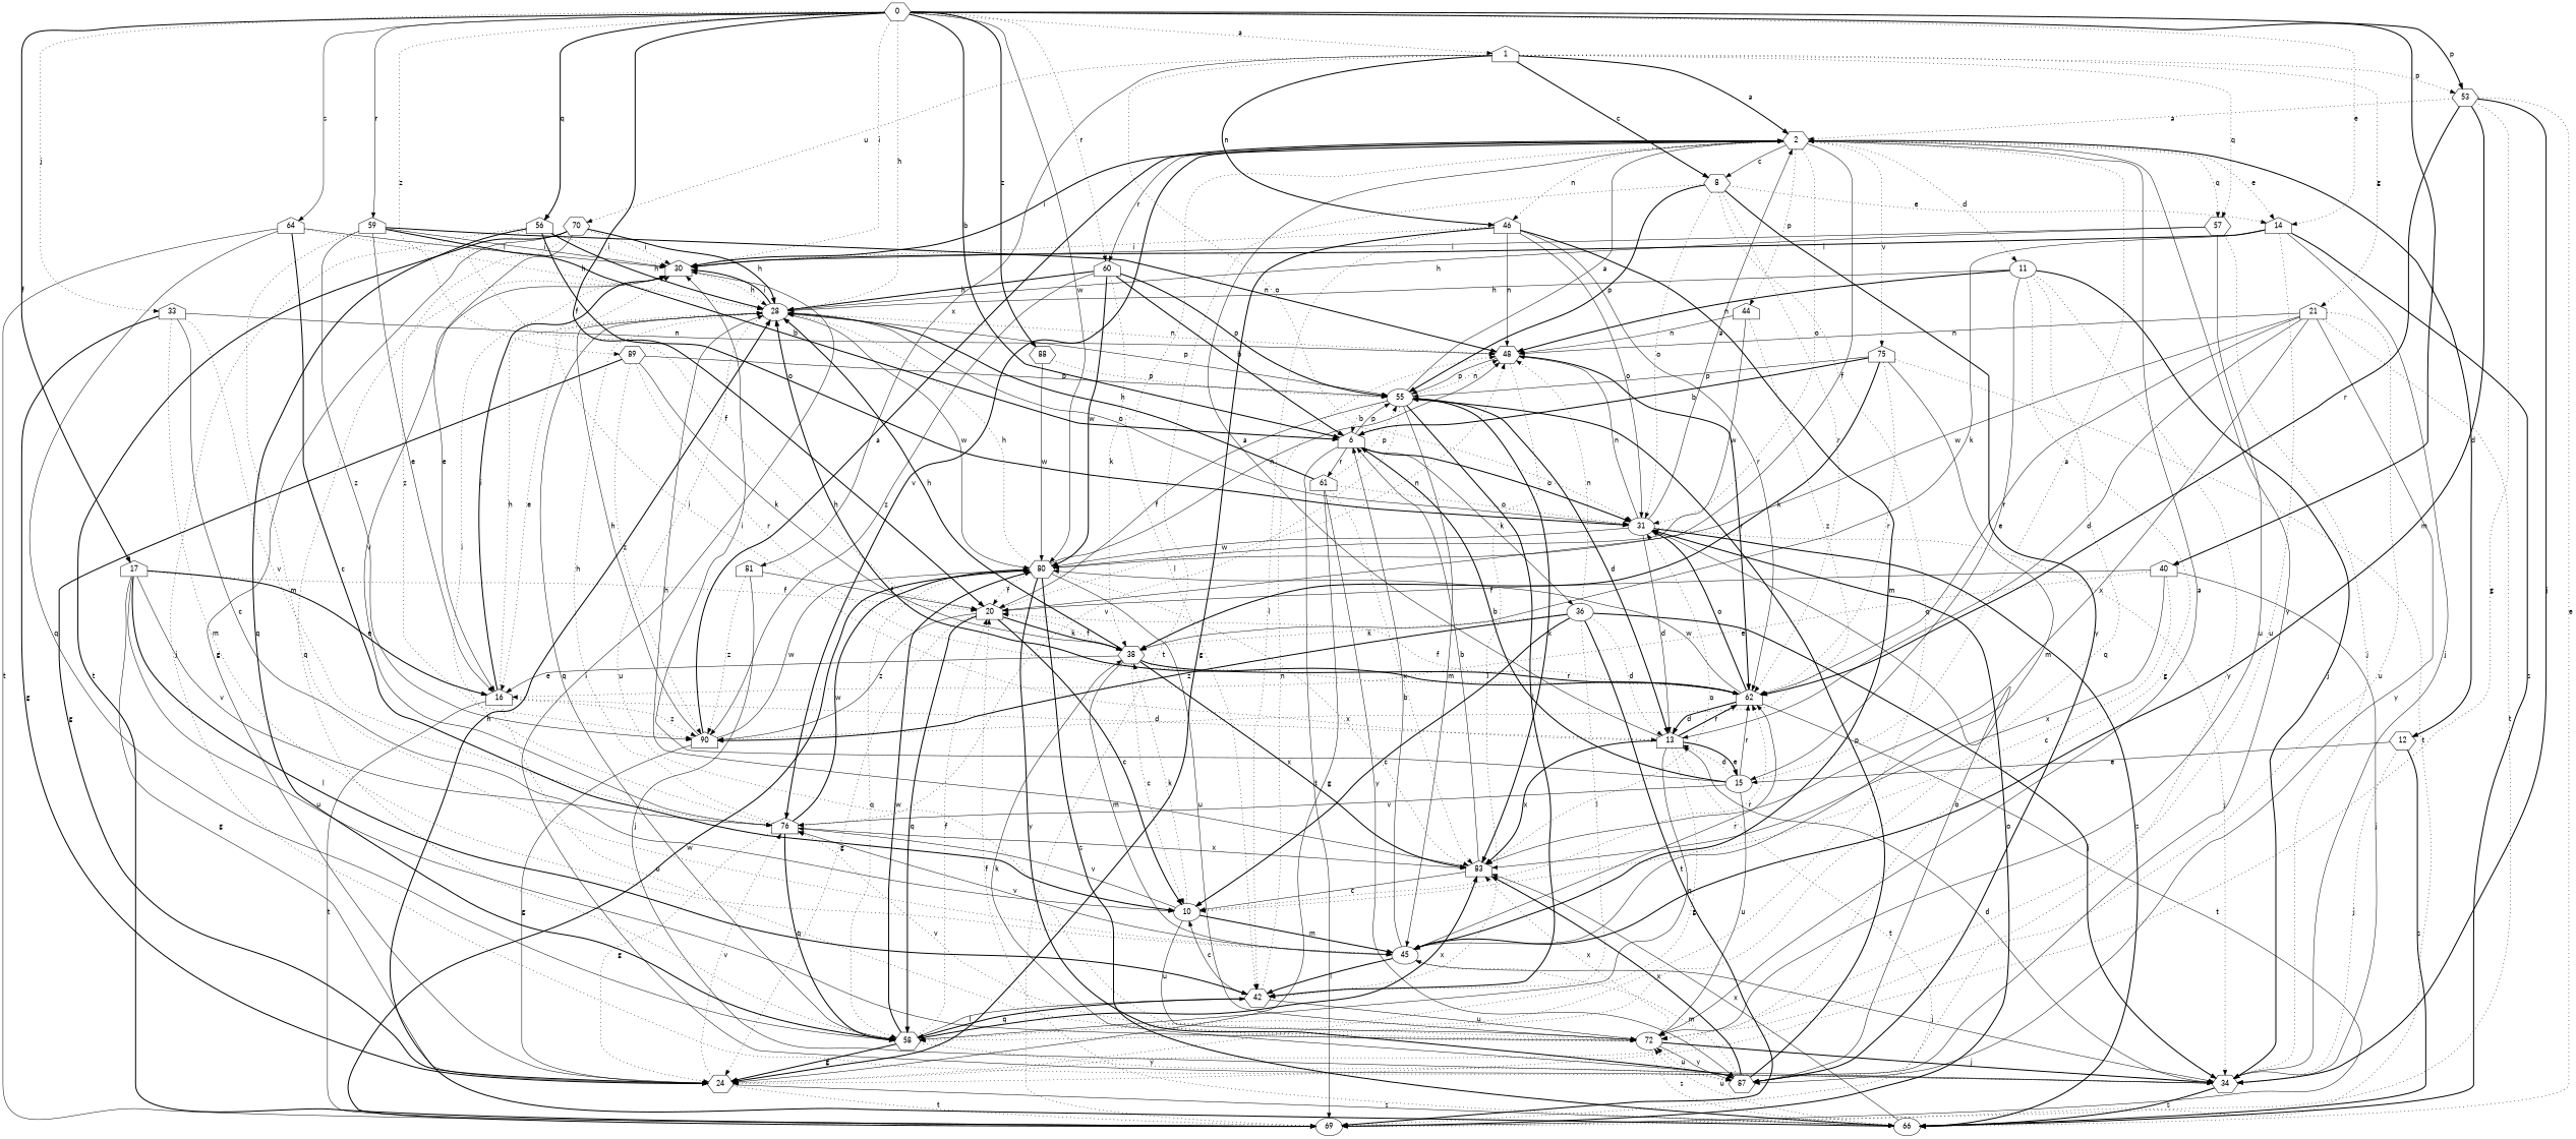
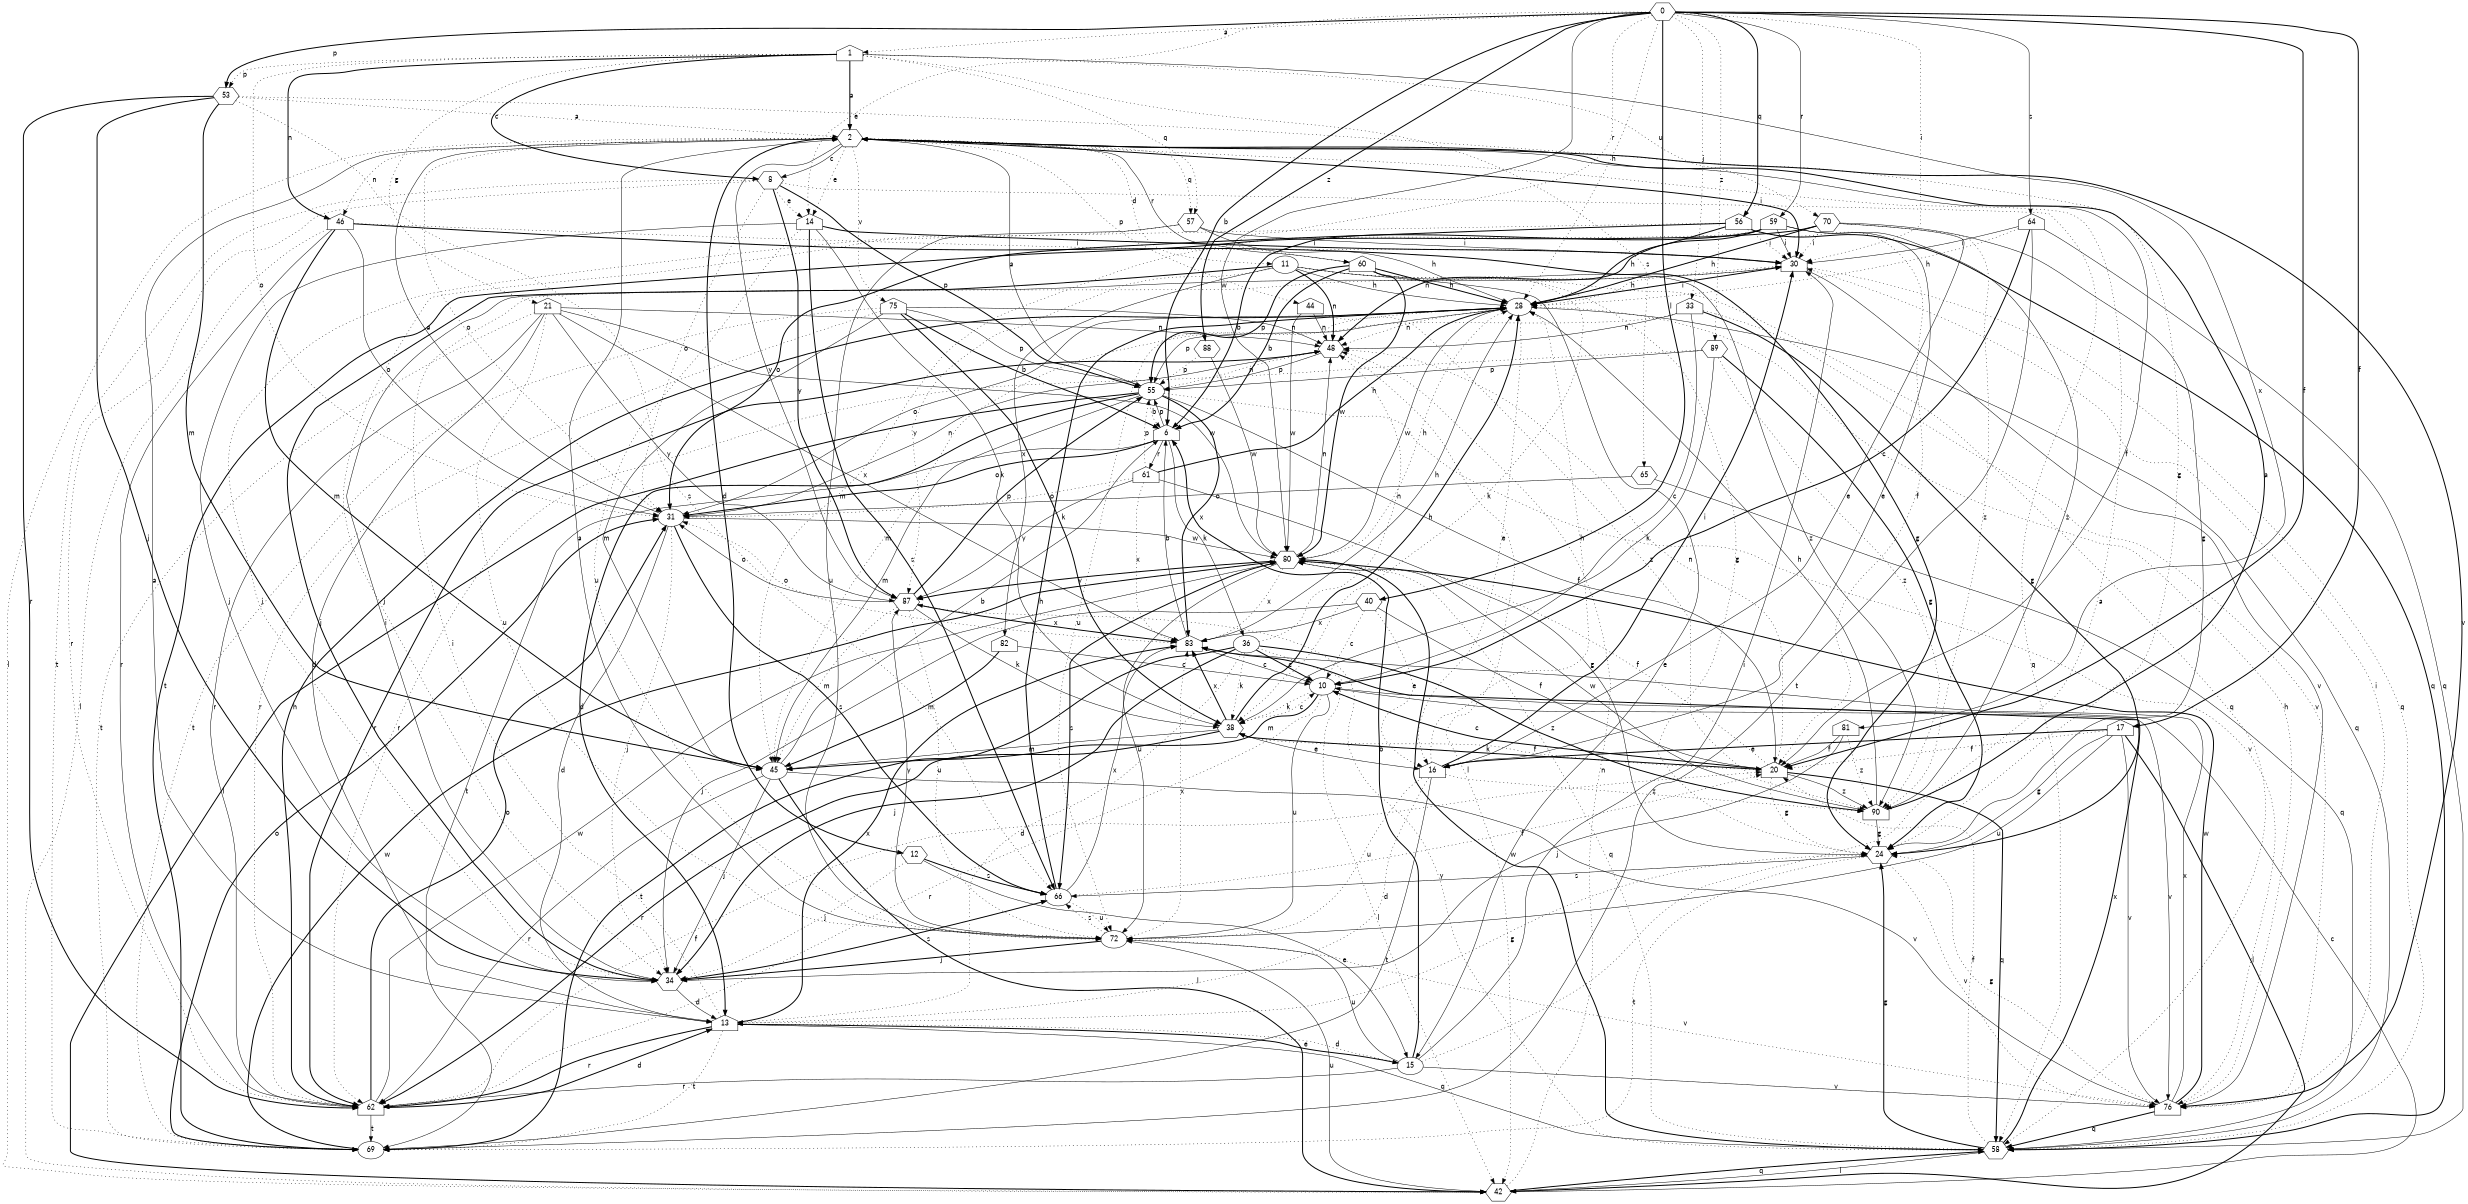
  strict digraph {
    fontname=Lato
    node [fontname=Lato shape=house]
    edge [fontname=Lato style=dotted]
    0 [shape=hexagon]
    1
    6
    14
    17
    20
    28 [shape=ellipse]
    30
    33
-   40
+   40 [shape=hexagon]
    53 [shape=hexagon]
    56
    59
    60
    64
    80 [shape=hexagon]
    88 [shape=hexagon]
    89 [shape=hexagon]
    2 [shape=hexagon]
    8 [shape=hexagon]
    21
    46
    n23 [label=31 shape=ellipse]
    57 [shape=hexagon]
+   65 [shape=hexagon]
    70 [shape=hexagon]
    81
    36 [shape=ellipse]
    55 [shape=ellipse]
    61
    69 [shape=ellipse]
    38 [shape=hexagon]
    72 [shape=ellipse]
    34 [shape=hexagon]
    66 [shape=ellipse]
    42 [shape=hexagon]
    76
    24 [shape=hexagon]
    16
    58 [shape=hexagon]
    10 [shape=ellipse]
    48 [shape=hexagon]
    90
    45 [shape=ellipse]
    83
    62
    87 [shape=hexagon]
    11 [shape=ellipse]
    12 [shape=hexagon]
    44
    75
    13
    15 [shape=ellipse]
+   82
    0 -> 1 [label=a]
    0 -> 6 [label=b style=bold]
    0 -> 14 [label=e]
    0 -> 17 [label=f style=bold]
    0 -> 20 [label=f style=bold]
    0 -> 28 [label=h]
    0 -> 30 [label=i]
    0 -> 33 [label=j]
    0 -> 40 [label=l style=bold]
    0 -> 53 [label=p style=bold]
    0 -> 56 [label=q style=bold]
    0 -> 59 [label=r style=solid]
    0 -> 60 [label=r]
    0 -> 64 [label=s style=solid]
    0 -> 80 [label=w style=solid]
    0 -> 88 [label=z style=bold]
    0 -> 89 [label=z]
    1 -> 53 [label=p]
    1 -> 2 [label=a style=bold]
    1 -> 8 [label=c style=bold]
    1 -> 21 [label=g]
    1 -> 46 [label=n style=bold]
    1 -> n23 [label=o]
    1 -> 57 [label=q]
+   1 -> 65 [label=s]
    1 -> 70 [label=u]
    1 -> 81 [label=x style=solid]
    6 -> n23 [label=o style=bold]
    6 -> 36 [label=k style=solid]
    6 -> 55 [label=p style=solid]
    6 -> 61 [label=r style=solid]
    6 -> 69 [label=t style=solid]
    14 -> 30 [label=i style=bold]
    14 -> 38 [label=k style=solid]
    14 -> 72 [label=u]
    14 -> 34 [label=j style=solid]
    14 -> 66 [label=s style=bold]
    17 -> 20 [label=f]
    17 -> 72 [label=u style=solid]
    17 -> 42 [label=l style=bold]
    17 -> 76 [label=v style=solid]
    17 -> 24 [label=g style=solid]
    17 -> 16 [label=e style=bold]
    20 -> 38 [label=k style=bold]
    20 -> 24 [label=g]
    20 -> 58 [label=q style=bold]
    20 -> 10 [label=c style=bold]
    20 -> 48 [label=n]
    20 -> 90 [label=z style=solid]
    28 -> 30 [label=i style=bold]
    28 -> 80 [label=w style=solid]
    28 -> n23 [label=o style=solid]
    28 -> 55 [label=p style=solid]
    28 -> 72 [label=u]
    28 -> 16 [label=e]
    28 -> 58 [label=q style=solid]
    28 -> 48 [label=n]
    30 -> 28 [label=h]
    30 -> 76 [label=v style=solid]
    30 -> 58 [label=q]
    33 -> 76 [label=v]
    33 -> 24 [label=g style=bold]
    33 -> 10 [label=c style=solid]
    33 -> 48 [label=n style=solid]
    33 -> 45 [label=m]
    40 -> 20 [label=f style=solid]
    40 -> 34 [label=j style=solid]
    40 -> 16 [label=e]
    40 -> 10 [label=c]
    40 -> 83 [label=x style=solid]
    53 -> 2 [label=a]
    53 -> 34 [label=j style=bold]
-   53 -> 66 [label=e]
+   53 -> 66 [label=s]
    53 -> 24 [label=g]
    53 -> 45 [label=m style=bold]
    53 -> 62 [label=r style=bold]
    56 -> 20 [label=f]
    56 -> 28 [label=h style=bold]
    56 -> 30 [label=i]
    56 -> n23 [label=o style=bold]
    56 -> 34 [label=j]
    56 -> 58 [label=q style=bold]
    59 -> 6 [label=b style=bold]
    59 -> 30 [label=i style=solid]
    59 -> 16 [label=e style=solid]
    59 -> 48 [label=n style=bold]
    59 -> 90 [label=z style=solid]
    59 -> 45 [label=m]
    60 -> 6 [label=b style=bold]
    60 -> 28 [label=h style=bold]
    60 -> 80 [label=w style=bold]
    60 -> 55 [label=p style=bold]
    60 -> 38 [label=k]
    60 -> 90 [label=z style=solid]
    64 -> 28 [label=h]
    64 -> 30 [label=i style=solid]
    64 -> 69 [label=t style=solid]
    64 -> 58 [label=q style=solid]
    64 -> 10 [label=c style=bold]
-   80 -> 20 [label=f]
+   20 -> 80 [label=f]
    80 -> 28 [label=h]
    80 -> 72 [label=u style=solid]
    80 -> 66 [label=s style=bold]
    80 -> 58 [label=q]
    80 -> 48 [label=n style=solid]
    80 -> 83 [label=x]
    80 -> 87 [label=y style=bold]
    88 -> 80 [label=w style=solid]
    88 -> 55 [label=p]
    89 -> 55 [label=p style=solid]
    89 -> 38 [label=k style=solid]
    89 -> 24 [label=g style=bold]
    89 -> 90 [label=z]
    89 -> 62 [label=r]
    2 -> 14 [label=e]
    2 -> 20 [label=f style=solid]
    2 -> 30 [label=i style=bold]
    2 -> 60 [label=r style=solid]
    2 -> 8 [label=c style=solid]
    2 -> 46 [label=n]
    2 -> n23 [label=o]
    2 -> 57 [label=q]
    2 -> 42 [label=l]
    2 -> 76 [label=v style=bold]
    2 -> 87 [label=y style=solid]
    2 -> 11 [label=d]
    2 -> 12 [label=d style=bold]
    2 -> 44 [label=p]
    2 -> 75 [label=v]
    8 -> 14 [label=e]
    8 -> n23 [label=o]
    8 -> 55 [label=p style=bold]
    8 -> 69 [label=t]
    8 -> 58 [label=q]
    8 -> 62 [label=r]
    8 -> 87 [label=y style=bold]
    21 -> 80 [label=w style=solid]
    21 -> 69 [label=t]
    21 -> 72 [label=u]
    21 -> 48 [label=n style=solid]
    21 -> 83 [label=x style=solid]
    21 -> 62 [label=r style=solid]
    21 -> 87 [label=y style=solid]
    21 -> 13 [label=d style=solid]
    46 -> 30 [label=i]
    46 -> n23 [label=o style=solid]
    46 -> 42 [label=l]
    46 -> 24 [label=g style=bold]
    46 -> 45 [label=m style=bold]
    46 -> 62 [label=r style=solid]
    n23 -> 80 [label=w style=solid]
    n23 -> 2 [label=a style=solid]
    n23 -> 34 [label=j]
    n23 -> 66 [label=s style=bold]
    n23 -> 48 [label=n style=solid]
    n23 -> 13 [label=d style=solid]
    57 -> 28 [label=h style=solid]
    57 -> 30 [label=i style=solid]
    57 -> 72 [label=u style=solid]
    57 -> 34 [label=j]
+   65 -> n23 [label=o style=solid]
+   65 -> 58 [label=q style=solid]
    70 -> 28 [label=h style=bold]
    70 -> 30 [label=i]
    70 -> 69 [label=t style=bold]
    70 -> 24 [label=g style=solid]
    70 -> 16 [label=e style=solid]
    70 -> 90 [label=z]
    81 -> 20 [label=f style=solid]
    81 -> 34 [label=j style=solid]
    81 -> 90 [label=z]
    36 -> 69 [label=t style=bold]
    36 -> 38 [label=k]
    36 -> 34 [label=j style=bold]
    36 -> 42 [label=l]
    36 -> 10 [label=c style=bold]
    36 -> 48 [label=n]
    36 -> 90 [label=z style=bold]
    36 -> 13 [label=d]
    55 -> 6 [label=b]
    55 -> 20 [label=f style=solid]
    55 -> 2 [label=a style=solid]
    55 -> 42 [label=l style=bold]
    55 -> 76 [label=v]
    55 -> 48 [label=n]
    55 -> 45 [label=m style=solid]
    55 -> 83 [label=x style=bold]
    55 -> 13 [label=d style=bold]
    61 -> 28 [label=h style=bold]
    61 -> n23 [label=o]
    61 -> 55 [label=p]
    61 -> 24 [label=g style=solid]
    61 -> 83 [label=x]
    61 -> 87 [label=y style=solid]
    69 -> 80 [label=w style=bold]
    69 -> n23 [label=o style=bold]
    38 -> 20 [label=f]
    38 -> 28 [label=h style=bold]
    38 -> 16 [label=e style=solid]
    38 -> 10 [label=c]
    38 -> 45 [label=m style=solid]
    38 -> 83 [label=x style=bold]
    38 -> 62 [label=r style=bold]
    72 -> 2 [label=a style=solid]
    72 -> 34 [label=j style=bold]
    72 -> 66 [label=s]
    72 -> 76 [label=v]
    72 -> 83 [label=x]
    72 -> 87 [label=y style=solid]
    34 -> 30 [label=i style=solid]
    34 -> 66 [label=s style=bold]
    34 -> 13 [label=d style=solid]
    66 -> 20 [label=f]
    66 -> 28 [label=h style=bold]
    66 -> 72 [label=u]
    66 -> 83 [label=x style=solid]
    42 -> 72 [label=u style=solid]
    42 -> 58 [label=q style=bold]
    42 -> 10 [label=c style=solid]
    42 -> 48 [label=n]
    76 -> 28 [label=h]
    76 -> 30 [label=i]
    76 -> 80 [label=w style=bold]
    76 -> 24 [label=g]
    76 -> 58 [label=q style=bold]
    76 -> 83 [label=x style=solid]
    24 -> 69 [label=t]
    24 -> 66 [label=s style=solid]
    24 -> 76 [label=v]
    16 -> 28 [label=h]
    16 -> 30 [label=i style=bold]
    16 -> 69 [label=t style=solid]
    16 -> 72 [label=u]
    16 -> 90 [label=z]
    16 -> 13 [label=d]
    58 -> 20 [label=f]
    58 -> 80 [label=w style=bold]
    58 -> 42 [label=l style=solid]
    58 -> 24 [label=g style=bold]
    58 -> 83 [label=x style=bold]
    58 -> 87 [label=y]
    10 -> 38 [label=k]
    10 -> 72 [label=u style=solid]
    10 -> 76 [label=v style=solid]
    10 -> 45 [label=m style=bold]
    10 -> 62 [label=r]
    48 -> 55 [label=p style=solid]
    48 -> 42 [label=l]
    48 -> 62 [label=r style=bold]
    90 -> 28 [label=h style=solid]
    90 -> 80 [label=w style=solid]
    90 -> 2 [label=a style=bold]
    90 -> 24 [label=g style=solid]
    45 -> 6 [label=b style=solid]
    45 -> 34 [label=j style=solid]
    45 -> 42 [label=l style=bold]
    45 -> 76 [label=v style=solid]
    45 -> 62 [label=r style=solid]
    83 -> 6 [label=b style=solid]
    83 -> 28 [label=h style=solid]
    83 -> n23 [label=o]
    83 -> 10 [label=c style=solid]
    62 -> 20 [label=f]
    62 -> 28 [label=h style=bold]
    62 -> 80 [label=w style=solid]
    62 -> n23 [label=o style=bold]
    62 -> 69 [label=t style=solid]
    62 -> 13 [label=d style=bold]
    87 -> n23 [label=o style=solid]
    87 -> 55 [label=p style=bold]
    87 -> 38 [label=k style=solid]
    87 -> 72 [label=u]
    87 -> 45 [label=m]
    87 -> 83 [label=x style=bold]
    11 -> 28 [label=h style=solid]
    11 -> 34 [label=j style=bold]
    11 -> 24 [label=g]
    11 -> 58 [label=q]
    11 -> 48 [label=n style=bold]
    11 -> 87 [label=y]
    11 -> 15 [label=e style=solid]
+   11 -> 82 [label=x style=solid]
    12 -> 34 [label=j]
    12 -> 66 [label=s style=bold]
    12 -> 15 [label=e style=solid]
    44 -> 80 [label=w style=solid]
    44 -> 48 [label=n style=solid]
    44 -> 90 [label=z]
    75 -> 6 [label=b style=bold]
    75 -> 55 [label=p style=solid]
    75 -> 69 [label=t]
    75 -> 38 [label=k style=bold]
-   46 -> 48 [label=n style=solid]
+   75 -> 48 [label=n style=solid]
    75 -> 45 [label=m style=solid]
    75 -> 62 [label=r]
    13 -> 30 [label=i]
    13 -> 2 [label=a style=solid]
    13 -> 69 [label=t]
    13 -> 24 [label=g]
    13 -> 58 [label=q style=solid]
    13 -> 83 [label=x style=bold]
    13 -> 62 [label=r style=bold]
    13 -> 15 [label=e style=bold]
    15 -> 6 [label=b style=bold]
    15 -> 30 [label=i style=solid]
    15 -> 2 [label=a]
    15 -> 72 [label=u style=solid]
    15 -> 76 [label=v style=solid]
    15 -> 62 [label=r style=solid]
    15 -> 13 [label=d]
+   82 -> 10 [label=c style=solid]
+   82 -> 45 [label=m style=bold]
  }
